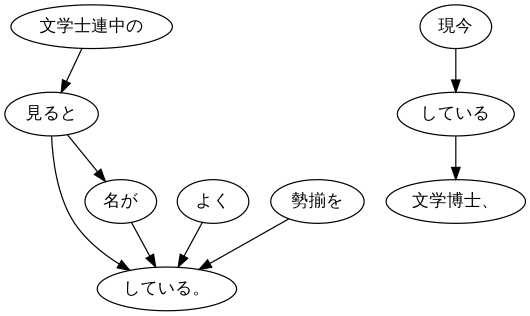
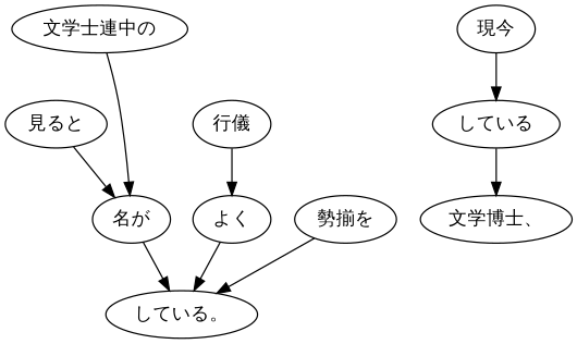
  digraph {
    n1 [label="見ると"]
    n2 [label="している。"]
    n3 [label="名が"]
    n4 [label="現今"]
    n5 [label="している"]
    n6 [label="文学博士、"]
    n7 [label="文学士連中の"]
+   n8 [label="行儀"]
    n9 [label="よく"]
    n10 [label="勢揃を"]
-   n1 -> n2
    n1 -> n3
    n3 -> n2
    n4 -> n5
    n5 -> n6
-   n7 -> n1
+   n7 -> n3
+   n8 -> n9
    n9 -> n2
    n10 -> n2
  }
